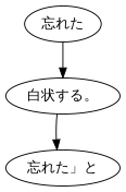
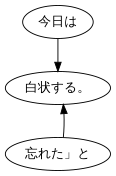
  digraph {
    fontname="Noto Sans"
    node [fontname="Noto Sans"]
    edge [fontname="Noto Sans"]
-   n1 [label="忘れた"]
+   n1 [label="今日は"]
    n2 [label="白状する。"]
    n3 [label="忘れた」と"]
    n1 -> n2
-   n2 -> n3
+   n3 -> n2
  }
